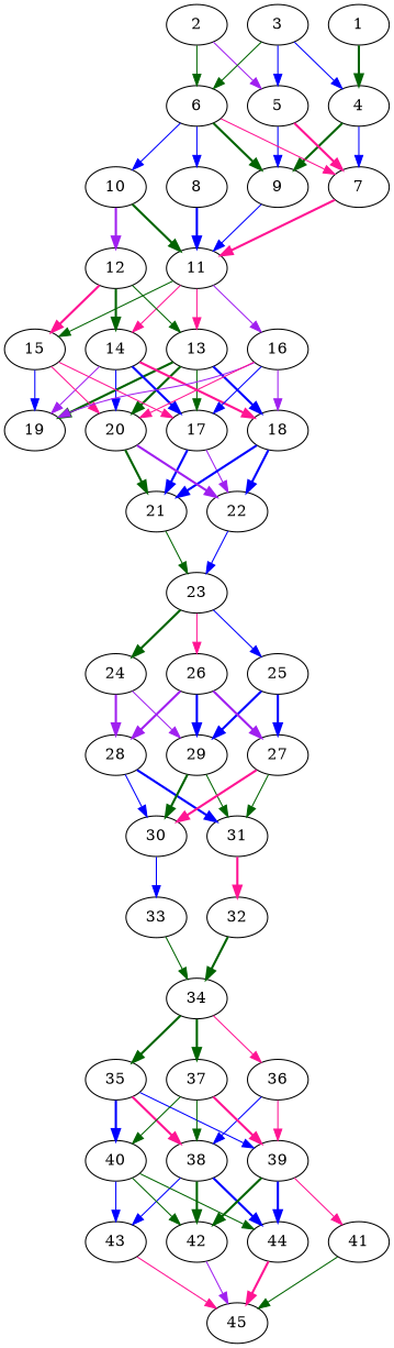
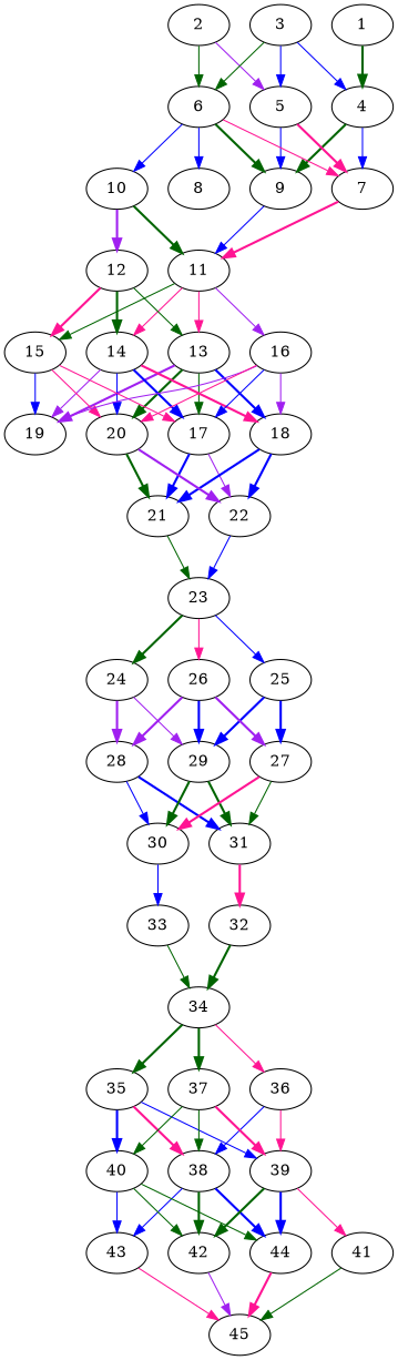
  digraph {
    node [alpha=0.10]
    edge [color=blue style=solid]
    1 [alpha=0.03 expect_size=6850560]
    4 [expect_size=28876800]
    7 [alpha=0.14 expect_size=12449792]
    9 [expect_size=33614848]
    11 [alpha=0.09 expect_size=31414272]
    2 [alpha=0.06 expect_size=51470336]
    5 [alpha=0.05 expect_size=36543488]
    6 [expect_size=15157248]
    8 [expect_size=17299456]
    10 [alpha=0.08 expect_size=18053120]
    12 [alpha=0.02 expect_size=38481920]
    3 [alpha=0.14 expect_size=37788672]
    13 [alpha=0.04 expect_size=6033408]
    14 [alpha=0.18 expect_size=38971392]
    15 [alpha=0.17 expect_size=16277504]
    16 [alpha=0.14 expect_size=28720128]
    17 [alpha=0.11 expect_size=51888128]
    18 [alpha=0.01 expect_size=38773760]
    19 [alpha=0.16 expect_size=14389248]
    20 [alpha=0.02 expect_size=37274624]
    21 [alpha=0.09 expect_size=9862144]
    22 [alpha=0.15 expect_size=31248384]
    23 [alpha=0.16 expect_size=36365312]
    24 [alpha=0.06 expect_size=46123008]
    25 [expect_size=40653824]
    26 [alpha=0.18 expect_size=32610304]
    28 [alpha=0.04 expect_size=43929600]
    29 [alpha=0.12 expect_size=47107072]
    27 [alpha=0.08 expect_size=18367488]
    30 [alpha=0.06 expect_size=36699136]
    31 [expect_size=41102336]
    33 [alpha=0.08 expect_size=51028992]
    32 [alpha=0.09 expect_size=14741504]
    34 [alpha=0.01 expect_size=40954880]
    35 [alpha=0.19 expect_size=8153088]
    36 [alpha=0.07 expect_size=31110144]
    37 [alpha=0.15 expect_size=25369600]
    38 [alpha=0.17 expect_size=45325312]
    39 [alpha=0.03 expect_size=8660992]
    40 [alpha=0.02 expect_size=38123520]
    42 [alpha=0.15 expect_size=29725696]
    43 [alpha=0.01 expect_size=51276800]
    44 [alpha=0.04 expect_size=23222272]
    41 [alpha=0.03 expect_size=52149248]
    45 [alpha=0.02 expect_size=26476544]
    1 -> 4 [color=darkgreen style=bold]
    4 -> 7
    4 -> 9 [color=darkgreen style=bold]
    7 -> 11 [color=deeppink style=bold]
    9 -> 11
    11 -> 13 [color=deeppink]
    11 -> 14 [color=deeppink]
    11 -> 15 [color=darkgreen]
    11 -> 16 [color=purple]
    2 -> 5 [color=purple]
    2 -> 6 [color=darkgreen]
    5 -> 7 [color=deeppink style=bold]
    5 -> 9
    6 -> 7 [color=deeppink]
    6 -> 9 [color=darkgreen style=bold]
    6 -> 8
    6 -> 10
-   8 -> 11 [style=bold]
    10 -> 11 [color=darkgreen style=bold]
    10 -> 12 [color=purple style=bold]
    12 -> 13 [color=darkgreen]
    12 -> 14 [color=darkgreen style=bold]
    12 -> 15 [color=deeppink style=bold]
    3 -> 4
    3 -> 5
    3 -> 6 [color=darkgreen]
    13 -> 17 [color=darkgreen]
    13 -> 18 [style=bold]
-   13 -> 19 [color=darkgreen style=bold]
+   13 -> 19 [color=purple style=bold]
    13 -> 20 [color=darkgreen style=bold]
    14 -> 17 [style=bold]
    14 -> 18 [color=deeppink style=bold]
    14 -> 19 [color=purple]
    14 -> 20
    15 -> 17 [color=deeppink]
    15 -> 19
    15 -> 20 [color=deeppink]
    16 -> 17
    16 -> 18 [color=purple]
    16 -> 19 [color=purple]
    16 -> 20 [color=deeppink]
    17 -> 21 [style=bold]
    17 -> 22 [color=purple]
    18 -> 21 [style=bold]
    18 -> 22 [style=bold]
    20 -> 21 [color=darkgreen style=bold]
    20 -> 22 [color=purple style=bold]
    21 -> 23 [color=darkgreen]
    22 -> 23
    23 -> 24 [color=darkgreen style=bold]
    23 -> 25
    23 -> 26 [color=deeppink]
    24 -> 28 [color=purple style=bold]
    24 -> 29 [color=purple]
    25 -> 29 [style=bold]
    25 -> 27 [style=bold]
    26 -> 28 [color=purple style=bold]
    26 -> 29 [style=bold]
    26 -> 27 [color=purple style=bold]
    28 -> 30
    28 -> 31 [style=bold]
    29 -> 30 [color=darkgreen style=bold]
-   29 -> 31 [color=darkgreen]
+   29 -> 31 [color=darkgreen style=bold]
    27 -> 30 [color=deeppink style=bold]
    27 -> 31 [color=darkgreen]
    30 -> 33
    31 -> 32 [color=deeppink style=bold]
    33 -> 34 [color=darkgreen]
    32 -> 34 [color=darkgreen style=bold]
    34 -> 35 [color=darkgreen style=bold]
    34 -> 36 [color=deeppink]
    34 -> 37 [color=darkgreen style=bold]
    35 -> 38 [color=deeppink style=bold]
    35 -> 39
    35 -> 40 [style=bold]
    36 -> 38
    36 -> 39 [color=deeppink]
    37 -> 38 [color=darkgreen]
    37 -> 39 [color=deeppink style=bold]
    37 -> 40 [color=darkgreen]
    38 -> 42 [color=darkgreen style=bold]
    38 -> 43
    38 -> 44 [style=bold]
    39 -> 42 [color=darkgreen style=bold]
    39 -> 44 [style=bold]
    39 -> 41 [color=deeppink]
    40 -> 42 [color=darkgreen]
    40 -> 43
    40 -> 44 [color=darkgreen]
    42 -> 45 [color=purple]
    43 -> 45 [color=deeppink]
    44 -> 45 [color=deeppink style=bold]
    41 -> 45 [color=darkgreen]
  }
